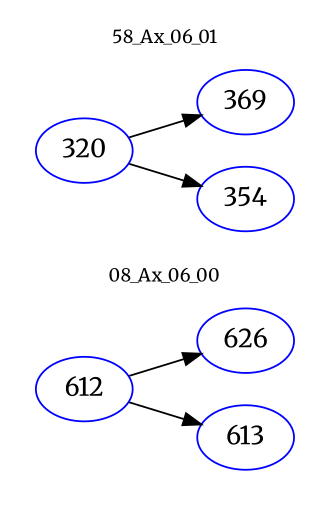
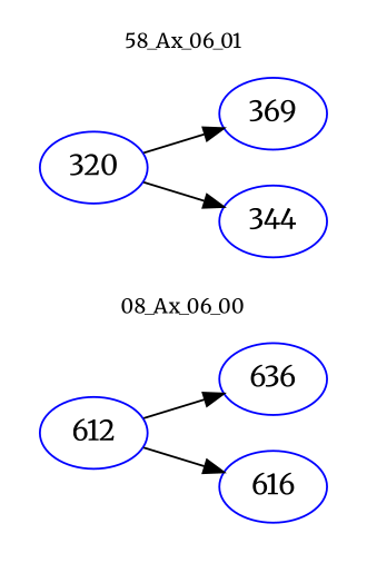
  digraph {
    fontname=Merriweather
    rankdir=LR
    node [color=blue fontname=Merriweather]
    edge [color=black fontname=Merriweather]
    n1 [label=612]
-   n2 [label=613]
-   n3 [label=626]
+   n2 [label=616]
+   n3 [label=636]
    n4 [label=320]
-   n5 [label=354]
+   n5 [label=344]
    n6 [label=369]
    subgraph cluster_1 {
      color=white
      fontsize=10
      label="08_Ax_06_00"
      n1
      n2
      n3
    }
    subgraph cluster_2 {
      color=white
      fontsize=10
      label="58_Ax_06_01"
      n4
      n5
      n6
    }
    n1 -> n2
    n1 -> n3
    n4 -> n5
    n4 -> n6
  }
